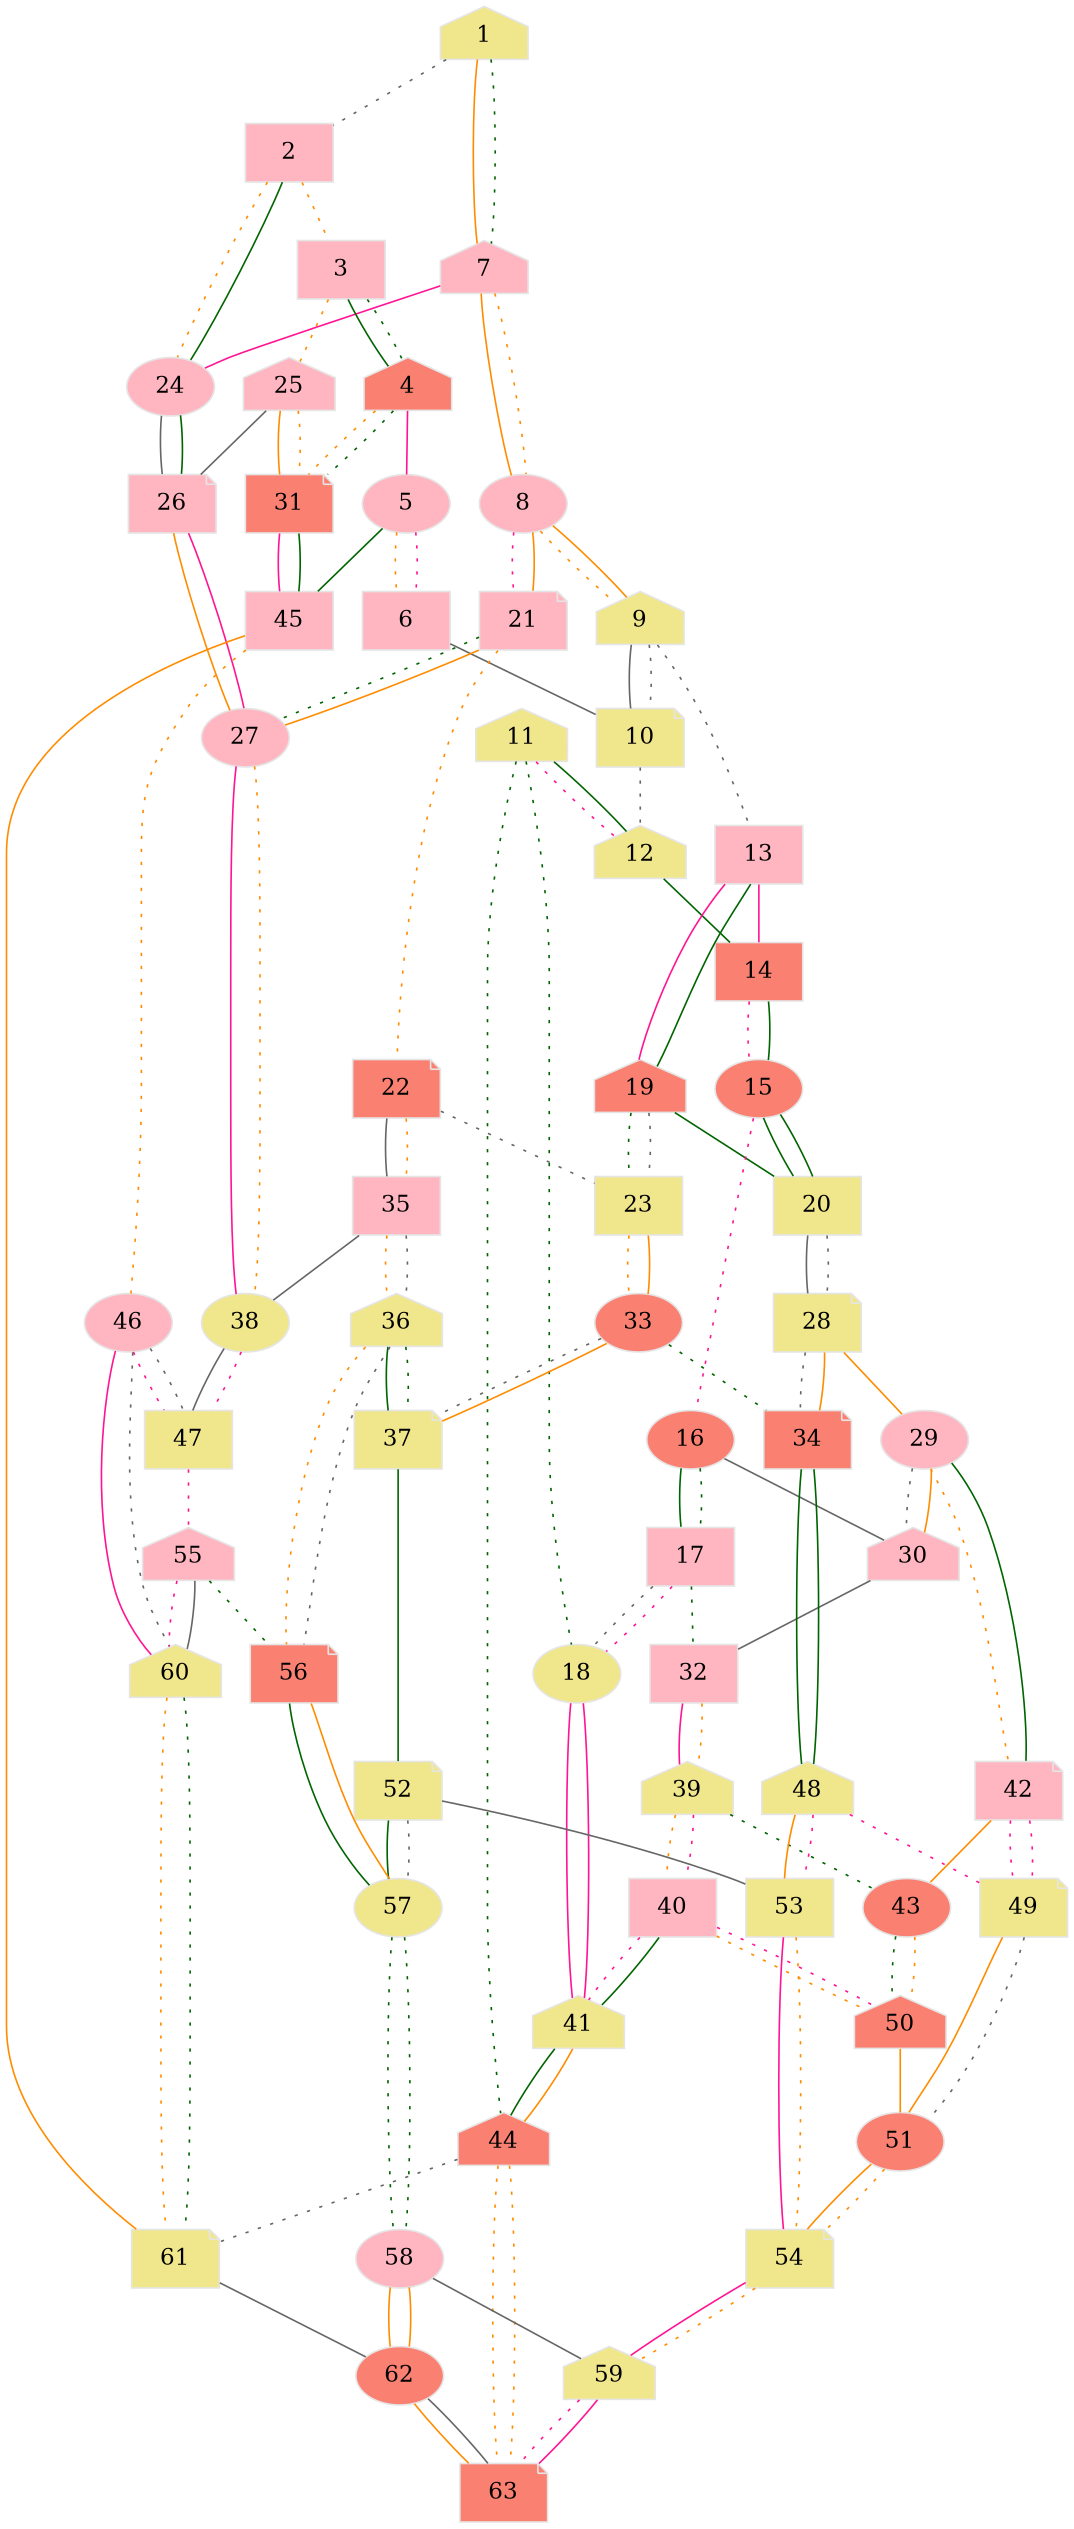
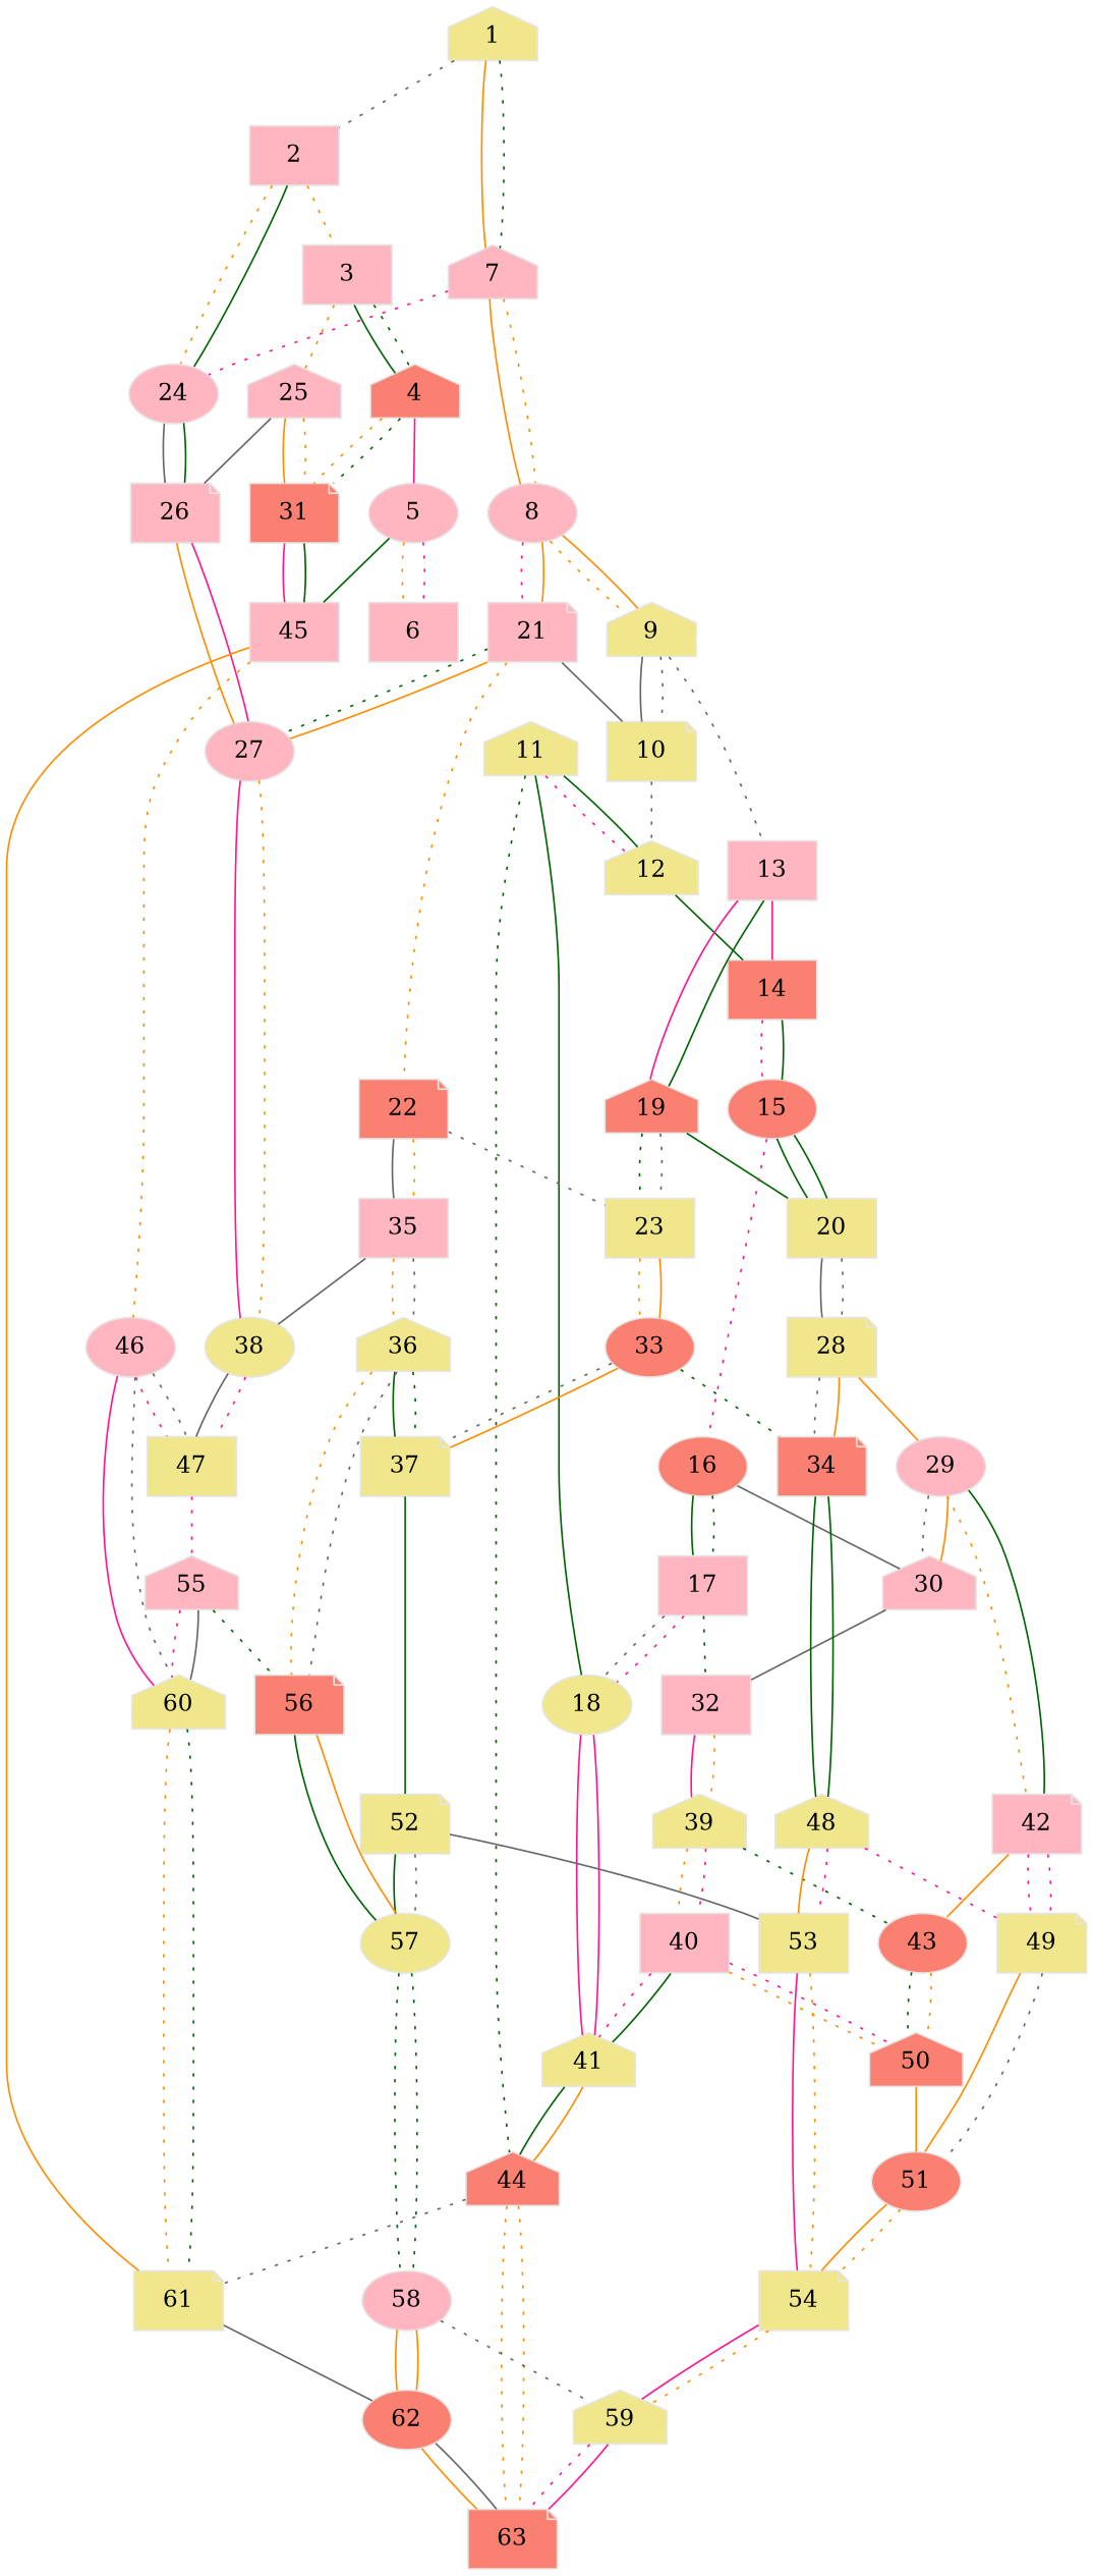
  graph {
    node [color=gray90 fillcolor=khaki shape=house style=filled]
    edge [color=darkorange style=dotted]
    2 [fillcolor=lightpink shape=box]
    1
    7 [fillcolor=lightpink]
    3 [fillcolor=lightpink shape=box]
    24 [fillcolor=lightpink shape=ellipse]
    8 [fillcolor=lightpink shape=ellipse]
    4 [fillcolor=salmon]
    25 [fillcolor=lightpink]
    26 [fillcolor=lightpink shape=note]
    5 [fillcolor=lightpink shape=ellipse]
    31 [fillcolor=salmon shape=note]
    6 [fillcolor=lightpink shape=box]
    45 [fillcolor=lightpink shape=box]
    10 [shape=note]
    11
    12
    18 [shape=ellipse]
    44 [fillcolor=salmon]
    61 [shape=note]
    46 [fillcolor=lightpink shape=ellipse]
    9
    21 [fillcolor=lightpink shape=note]
    13 [fillcolor=lightpink shape=box]
    22 [fillcolor=salmon shape=note]
    27 [fillcolor=lightpink shape=ellipse]
    14 [fillcolor=salmon shape=box]
    19 [fillcolor=salmon]
    41
    63 [fillcolor=salmon shape=note]
    15 [fillcolor=salmon shape=ellipse]
    20 [shape=box]
    23 [shape=box]
    16 [fillcolor=salmon shape=ellipse]
    17 [fillcolor=lightpink shape=box]
    30 [fillcolor=lightpink]
    28 [shape=note]
    32 [fillcolor=lightpink shape=box]
    39
    33 [fillcolor=salmon shape=ellipse]
    29 [fillcolor=lightpink shape=ellipse]
    34 [fillcolor=salmon shape=note]
    35 [fillcolor=lightpink shape=box]
    38 [shape=ellipse]
    36
    37 [shape=note]
    47 [shape=box]
    42 [fillcolor=lightpink shape=note]
    48
    43 [fillcolor=salmon shape=ellipse]
    49 [shape=note]
    40 [fillcolor=lightpink shape=box]
    52 [shape=note]
    53 [shape=box]
    56 [fillcolor=salmon shape=note]
    57 [shape=ellipse]
    55 [fillcolor=lightpink]
    50 [fillcolor=salmon]
    51 [fillcolor=salmon shape=ellipse]
    62 [fillcolor=salmon shape=ellipse]
    60
    54 [shape=note]
    59
    58 [fillcolor=lightpink shape=ellipse]
    2 -- 3
    2 -- 24
    2 -- 24 [color=darkgreen style=solid]
    1 -- 2 [color=gray40]
    1 -- 7 [style=solid]
    1 -- 7 [color=darkgreen]
-   7 -- 24 [color=deeppink style=solid]
+   7 -- 24 [color=deeppink]
    7 -- 8 [style=solid]
    7 -- 8
    3 -- 4 [color=darkgreen style=solid]
    3 -- 4 [color=darkgreen]
    3 -- 25
    24 -- 26 [color=gray40 style=solid]
    24 -- 26 [color=darkgreen style=solid]
    8 -- 9
    8 -- 9 [style=solid]
    8 -- 21 [color=deeppink]
    8 -- 21 [style=solid]
    4 -- 5 [color=deeppink style=solid]
    4 -- 31
    4 -- 31 [color=darkgreen]
    25 -- 26 [color=gray40 style=solid]
    25 -- 31 [style=solid]
    25 -- 31
    26 -- 27 [style=solid]
    26 -- 27 [color=deeppink style=solid]
    5 -- 6
    5 -- 6 [color=deeppink]
    5 -- 45 [color=darkgreen style=solid]
    31 -- 45 [color=deeppink style=solid]
    31 -- 45 [color=darkgreen style=solid]
-   6 -- 10 [color=gray40 style=solid]
+   21 -- 10 [color=gray40 style=solid]
    45 -- 61 [style=solid]
    45 -- 46
    10 -- 12 [color=gray40]
    11 -- 12 [color=deeppink]
    11 -- 12 [color=darkgreen style=solid]
-   11 -- 18 [color=darkgreen]
+   11 -- 18 [color=darkgreen style=solid]
    11 -- 44 [color=darkgreen]
    12 -- 14 [color=darkgreen style=solid]
    18 -- 41 [color=deeppink style=solid]
    18 -- 41 [color=deeppink style=solid]
    44 -- 61 [color=gray40]
    44 -- 63
    44 -- 63
    61 -- 62 [color=gray40 style=solid]
    46 -- 47 [color=deeppink]
    46 -- 47 [color=gray40]
    46 -- 60 [color=deeppink style=solid]
    46 -- 60 [color=gray40]
    9 -- 10 [color=gray40 style=solid]
    9 -- 10 [color=gray40]
    9 -- 13 [color=gray40]
    21 -- 22
    21 -- 27 [color=darkgreen]
    21 -- 27 [style=solid]
    13 -- 14 [color=deeppink style=solid]
    13 -- 19 [color=deeppink style=solid]
    13 -- 19 [color=darkgreen style=solid]
    22 -- 23 [color=gray40]
    22 -- 35 [color=gray40 style=solid]
    22 -- 35
    27 -- 38 [color=deeppink style=solid]
    27 -- 38
    14 -- 15 [color=deeppink]
    14 -- 15 [color=darkgreen style=solid]
    19 -- 20 [color=darkgreen style=solid]
    19 -- 23 [color=darkgreen]
    19 -- 23 [color=gray40]
    41 -- 44 [color=darkgreen style=solid]
    41 -- 44 [style=solid]
    15 -- 20 [color=darkgreen style=solid]
    15 -- 20 [color=darkgreen style=solid]
    15 -- 16 [color=deeppink]
    20 -- 28 [color=gray40 style=solid]
    20 -- 28 [color=gray40]
    23 -- 33
    23 -- 33 [style=solid]
    16 -- 17 [color=darkgreen style=solid]
    16 -- 17 [color=darkgreen]
    16 -- 30 [color=gray40 style=solid]
    17 -- 18 [color=gray40]
    17 -- 18 [color=deeppink]
    17 -- 32 [color=darkgreen]
    30 -- 32 [color=gray40 style=solid]
    28 -- 29 [style=solid]
    28 -- 34 [color=gray40]
    28 -- 34 [style=solid]
    32 -- 39 [color=deeppink style=solid]
    32 -- 39
    39 -- 43 [color=darkgreen]
    39 -- 40
    39 -- 40 [color=deeppink]
    33 -- 34 [color=darkgreen]
    33 -- 37 [color=gray40]
    33 -- 37 [style=solid]
    29 -- 30 [color=gray40]
    29 -- 30 [style=solid]
    29 -- 42
    29 -- 42 [color=darkgreen style=solid]
    34 -- 48 [color=darkgreen style=solid]
    34 -- 48 [color=darkgreen style=solid]
    35 -- 38 [color=gray40 style=solid]
    35 -- 36
    35 -- 36 [color=gray40]
    38 -- 47 [color=gray40 style=solid]
    38 -- 47 [color=deeppink]
    36 -- 37 [color=darkgreen style=solid]
    36 -- 37 [color=darkgreen]
    36 -- 56
    36 -- 56 [color=gray40]
    37 -- 52 [color=darkgreen style=solid]
    47 -- 55 [color=deeppink]
    42 -- 43 [style=solid]
    42 -- 49 [color=deeppink]
    42 -- 49 [color=deeppink]
    48 -- 49 [color=deeppink]
    48 -- 53 [style=solid]
    48 -- 53 [color=deeppink]
    43 -- 50 [color=darkgreen]
    43 -- 50
    49 -- 51 [style=solid]
    49 -- 51 [color=gray40]
    40 -- 41 [color=deeppink]
    40 -- 41 [color=darkgreen style=solid]
    40 -- 50
    40 -- 50 [color=deeppink]
    52 -- 53 [color=gray40 style=solid]
    52 -- 57 [color=darkgreen style=solid]
    52 -- 57 [color=gray40]
    53 -- 54 [color=deeppink style=solid]
    53 -- 54
    56 -- 57 [color=darkgreen style=solid]
    56 -- 57 [style=solid]
    57 -- 58 [color=darkgreen]
    57 -- 58 [color=darkgreen]
    55 -- 56 [color=darkgreen]
    55 -- 60 [color=deeppink]
    55 -- 60 [color=gray40 style=solid]
    50 -- 51 [style=solid]
    51 -- 54 [style=solid]
    51 -- 54
    62 -- 63 [style=solid]
    62 -- 63 [color=gray40 style=solid]
    60 -- 61
    60 -- 61 [color=darkgreen]
    54 -- 59 [color=deeppink style=solid]
    54 -- 59
    59 -- 63 [color=deeppink]
    59 -- 63 [color=deeppink style=solid]
    58 -- 62 [style=solid]
    58 -- 62 [style=solid]
-   58 -- 59 [color=gray40 style=solid]
+   58 -- 59 [color=gray40]
  }
